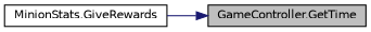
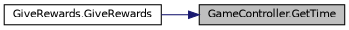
  digraph {
    rankdir=RL
    node [color=black fontname=Helvetica fontsize=10 shape=record style=filled]
    n1 [fillcolor=grey75 fontcolor=black height=0.2 label="GameController.GetTime" width=0.4]
-   n2 [fillcolor=white height=0.2 label="MinionStats.GiveRewards" width=0.4]
+   n2 [fillcolor=white height=0.2 label="GiveRewards.GiveRewards" width=0.4]
    n1 -> n2 [color=midnightblue dir=back fontname=Helvetica fontsize=10 labelfontname=Helvetica labelfontsize=10 style=solid]
  }
